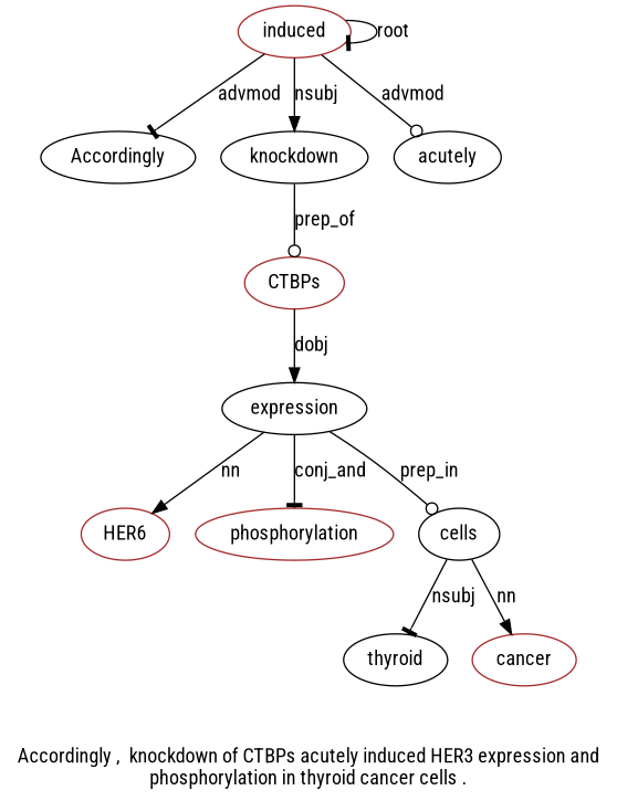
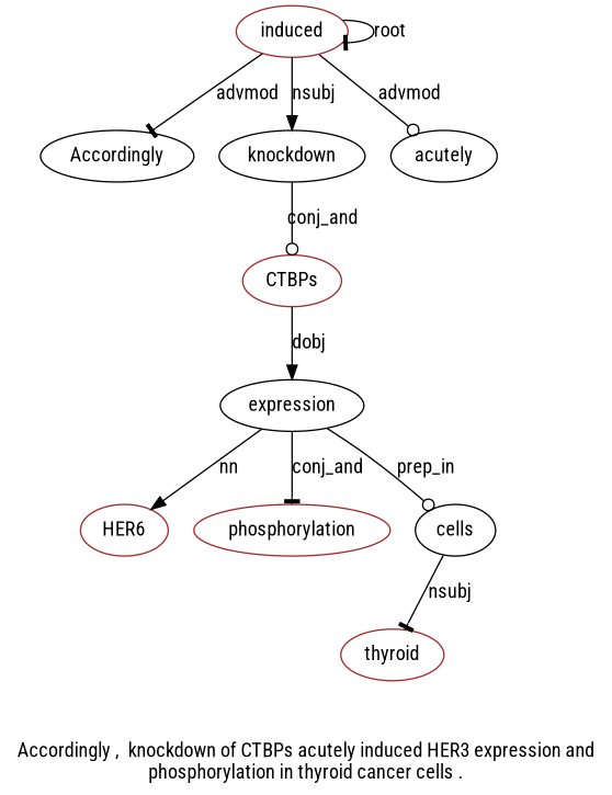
  digraph {
    fontname="Roboto Condensed"
    label="Accordingly ,  knockdown of CTBPs acutely induced HER3 expression and\nphosphorylation in thyroid cancer cells ."
    node [color=black fillcolor=white fontname="Roboto Condensed" style=filled]
    edge [arrowhead=tee fontname="Roboto Condensed"]
    n1 [color=brown label=induced]
    n2 [label=Accordingly]
    n3 [label=knockdown]
    n4 [label=acutely]
    n5 [color=brown label=CTBPs]
    n6 [label=expression]
    n7 [color=brown label=HER6]
    n8 [color=brown label=phosphorylation]
    n9 [label=cells]
-   n10 [label=thyroid]
-   n11 [color=brown label=cancer]
+   n10 [color=brown label=thyroid]
    n1 -> n1 [label=root]
    n1 -> n2 [label=advmod]
    n1 -> n3 [arrowhead=normal label=nsubj]
    n1 -> n4 [arrowhead=odot label=advmod]
-   n3 -> n5 [arrowhead=odot label=prep_of]
+   n3 -> n5 [arrowhead=odot label=conj_and]
    n5 -> n6 [arrowhead=normal label=dobj]
    n6 -> n7 [arrowhead=normal label=nn]
    n6 -> n8 [label=conj_and]
    n6 -> n9 [arrowhead=odot label=prep_in]
    n9 -> n10 [label=nsubj]
-   n9 -> n11 [arrowhead=normal label=nn]
  }
